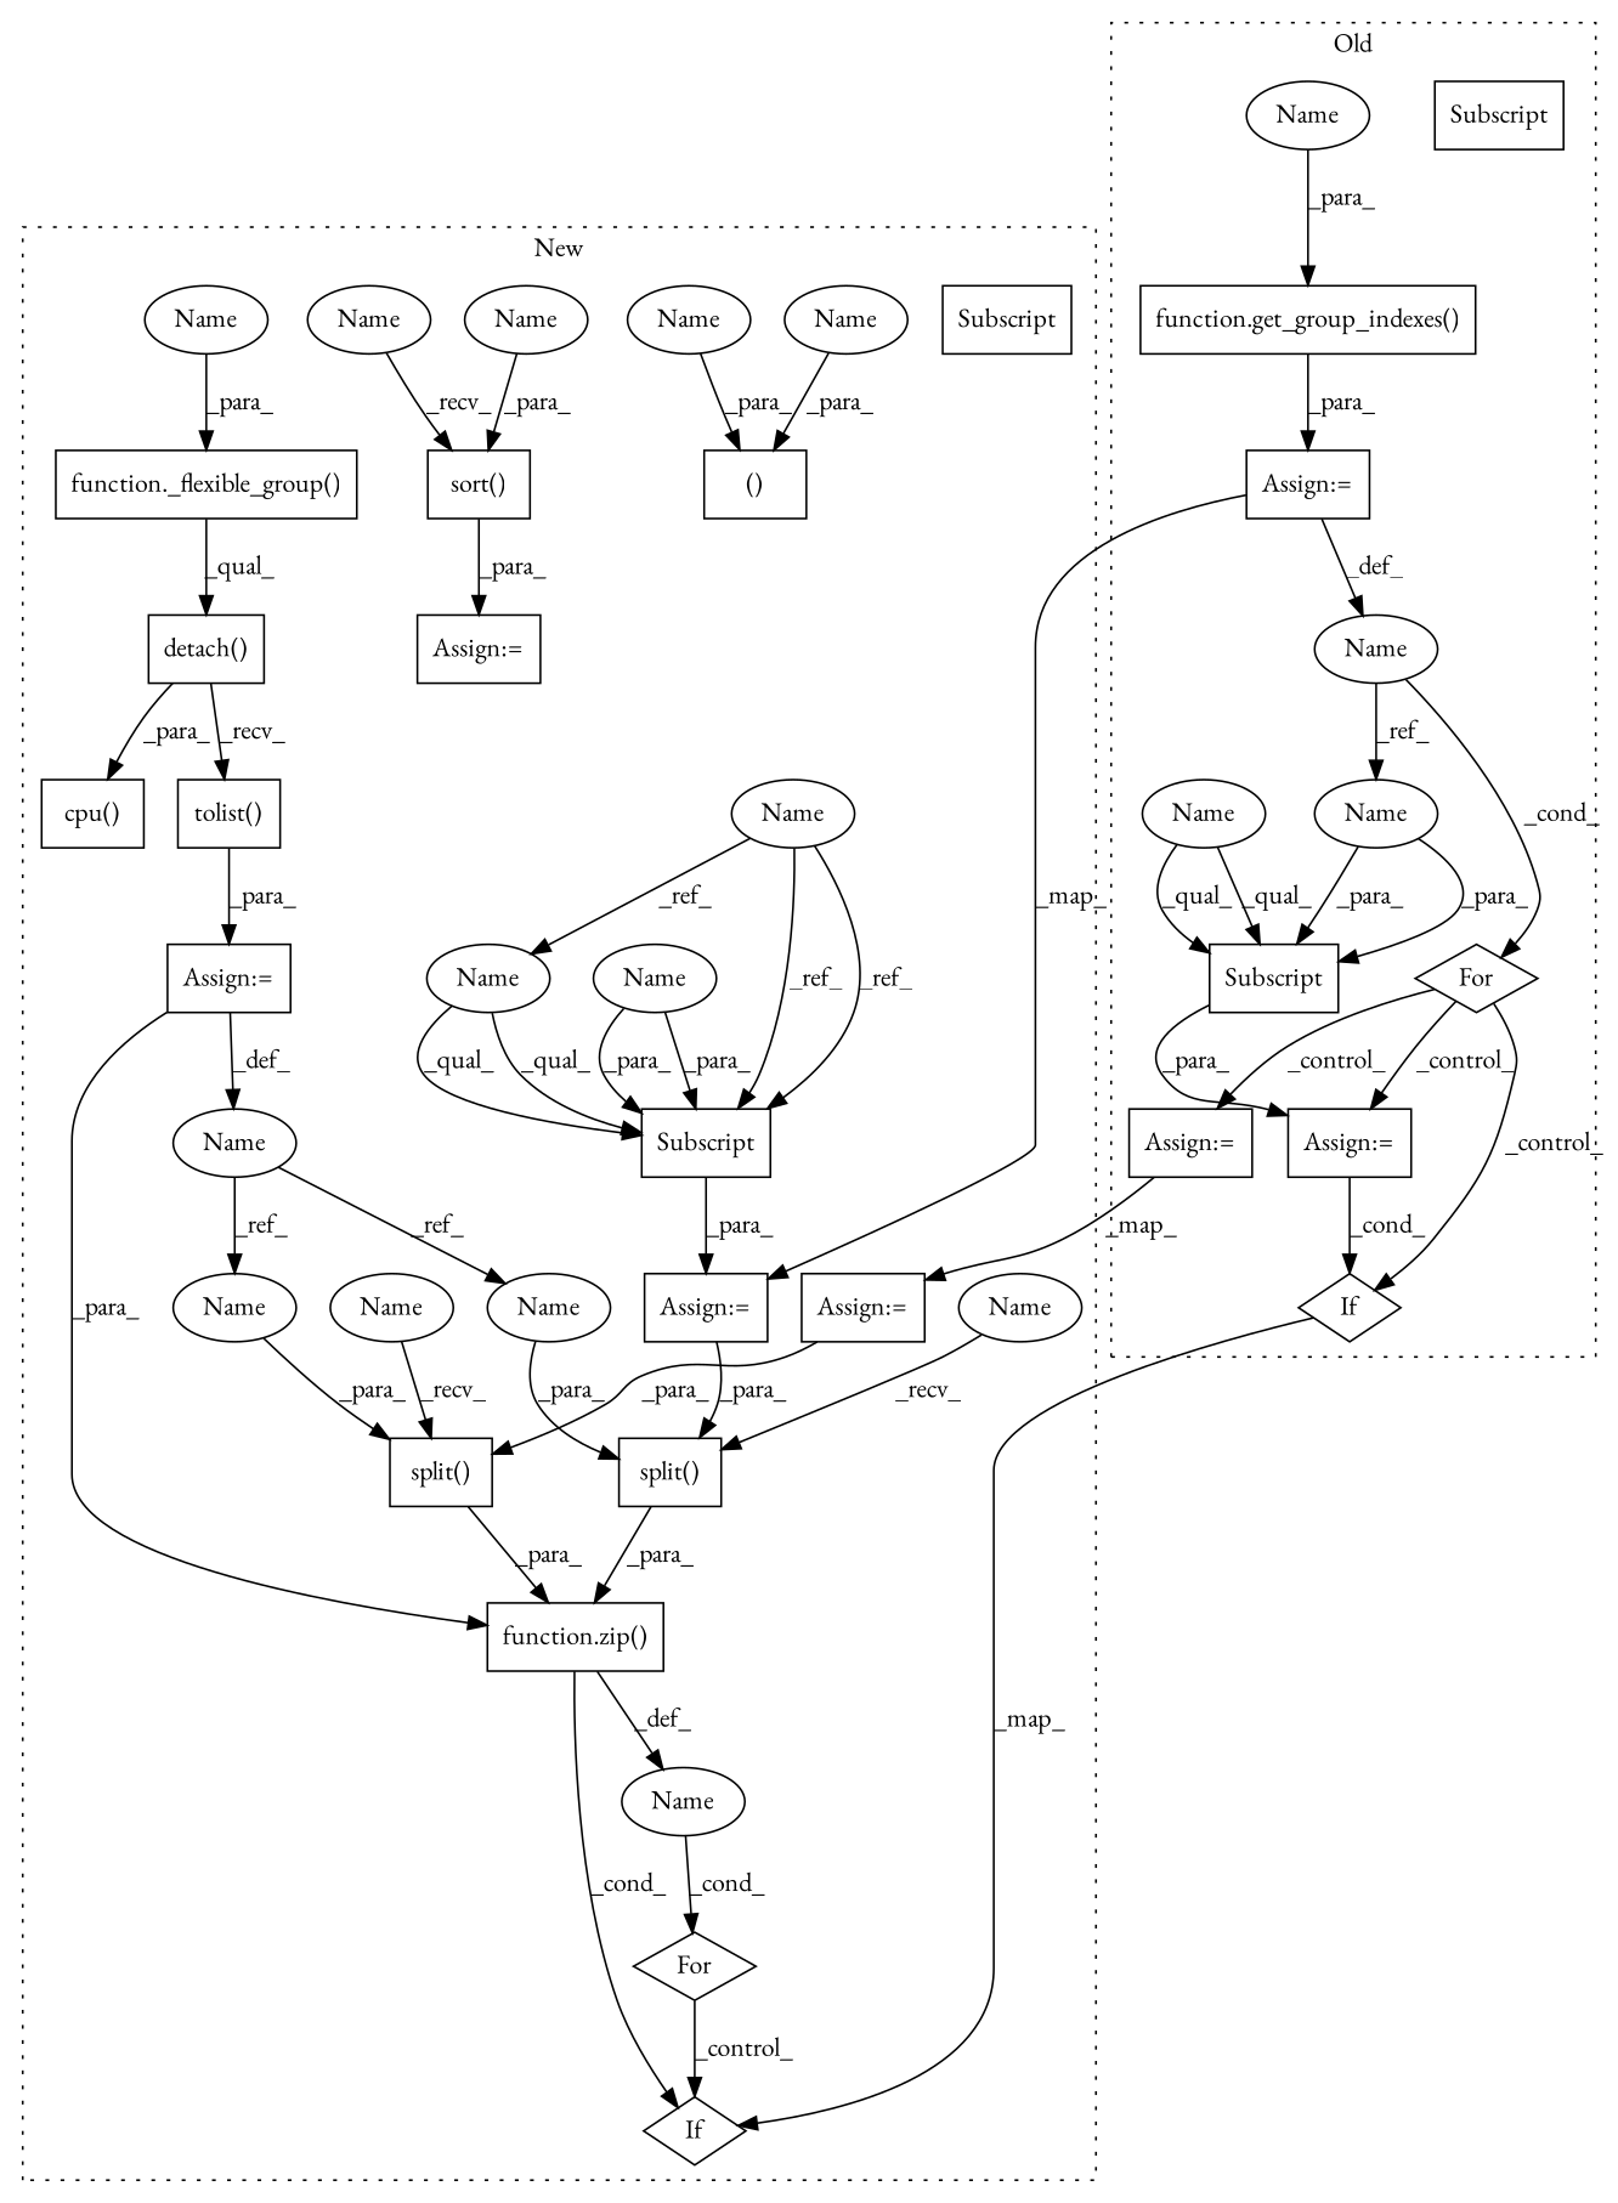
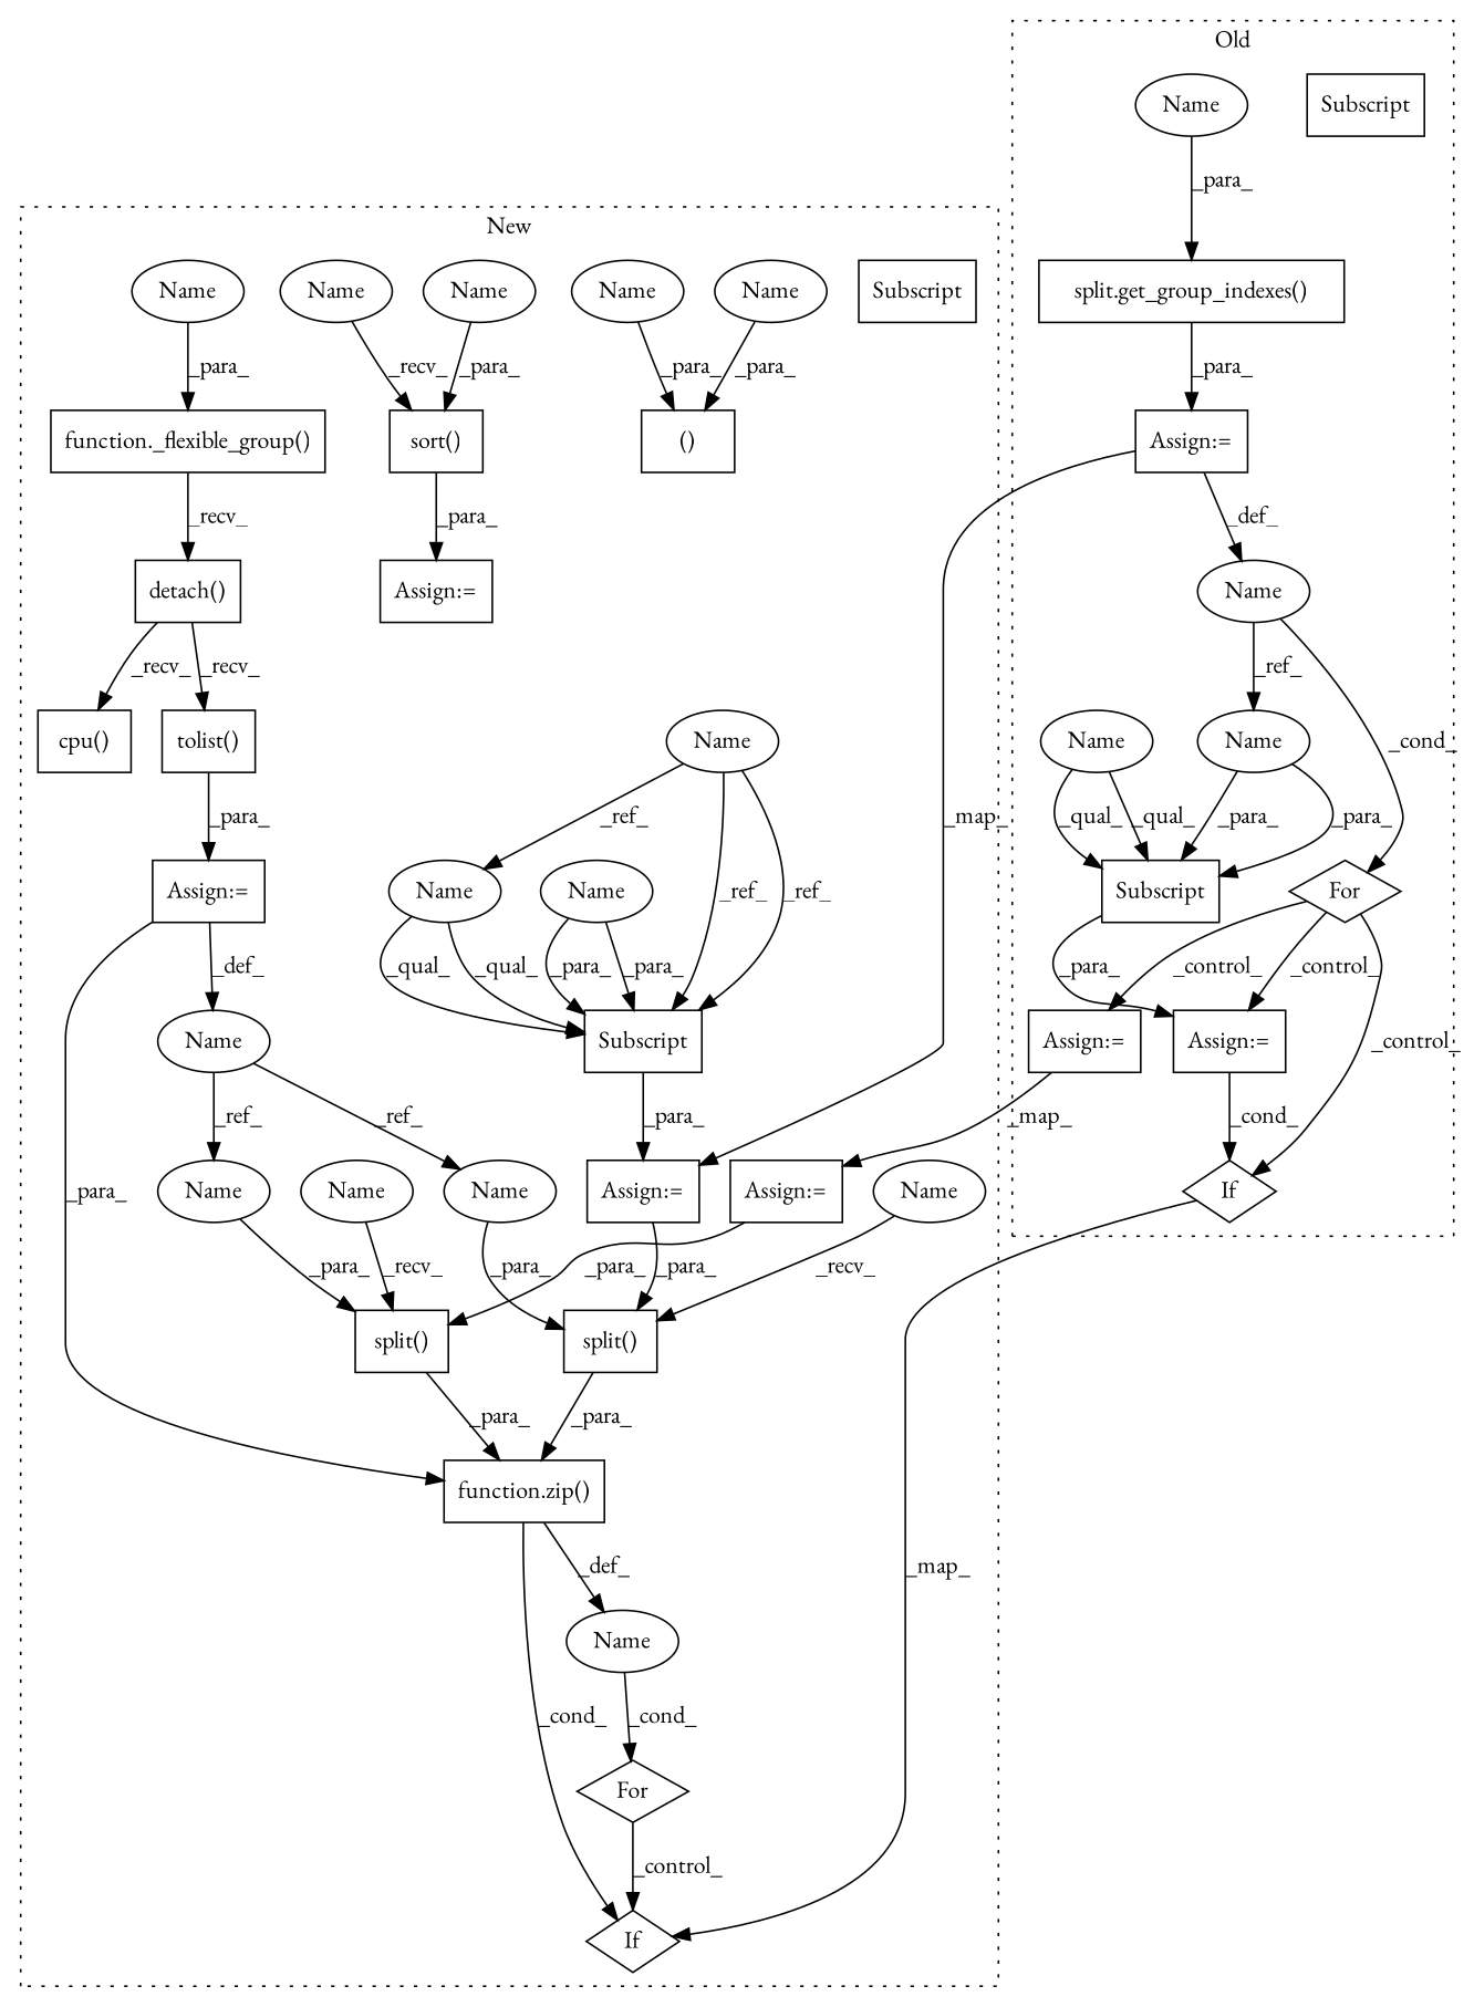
  digraph {
    fontname="EB Garamond"
    node [a=87 fontname="EB Garamond" l=3 s=4149 shape=box]
    edge [fontname="EB Garamond"]
-   n1 [a=75 l="18,1" label="function.get_group_indexes()" s="4046,4071"]
+   n1 [a=75 l="18,1" label="split.get_group_indexes()" s="4046,4071"]
    n2 [a=96 label=If s=4194 shape=diamond]
    n3 [l=5 label=Name s=4086 shape=ellipse]
    n4 [a=107 l="4,14" label=For s="4082,4101" shape=diamond]
    n5 [a=68 label="Assign:=" s=4043]
    n6 [a=68 label="Assign:=" s=4164]
    n7 [a=63 l="13,0" label=Subscript s="4167,0"]
    n8 [a=68 label="Assign:=" s=4125]
    n9 [a=63 l="13,0" label=Subscript s="4167,0"]
    n10 [l=6 label=Name s=4167 shape=ellipse]
    n11 [l=7 label=Name s=4064 shape=ellipse]
    n12 [l=5 label=Name s=4174 shape=ellipse]
    n13 [a=75 l=36 label="detach()"]
    n14 [a=96 label=If s=4378 shape=diamond]
    n15 [l=11 label=Name s=4243 shape=ellipse]
    n16 [a=107 l="4,14" label=For s="4227,4364" shape=diamond]
    n17 [a=75 l="19,1" label="function._flexible_group()" s="4149,4175"]
    n18 [a=75 l="11,1" label="sort()" s="4042,4060"]
    n19 [a=75 l="12,8" label="split()" s="4315,4346"]
    n20 [l=11 label=Name s=4135 shape=ellipse]
    n21 [a=75 l="12,8" label="split()" s="4275,4305"]
    n22 [a=54 l=9 label="()" s=4030]
    n23 [a=63 l="14,0" label=Subscript s="4078,0"]
    n24 [l=5 label=Name s=3938 shape=ellipse]
    n25 [a=68 label="Assign:=" s=4075]
    n26 [a=75 l="17,10" label="function.zip()" s="4258,4354"]
    n27 [a=68 l=12 label="Assign:=" s=4030]
    n28 [a=68 label="Assign:=" s=4146]
    n29 [a=75 l=42 label="cpu()"]
    n30 [a=75 l=51 label="tolist()"]
    n31 [a=68 label="Assign:=" s=4107]
    n32 [l=7 label=Name s=4032 shape=ellipse]
    n33 [l=7 label=Name s=4084 shape=ellipse]
    n34 [l=7 label=Name s=4023 shape=ellipse]
    n35 [l=7 label=Name s=4053 shape=ellipse]
    n36 [l=7 label=Name s=4168 shape=ellipse]
    n37 [l=11 label=Name s=4335 shape=ellipse]
    n38 [l=11 label=Name s=4294 shape=ellipse]
    n39 [a=63 l="14,0" label=Subscript s="4078,0"]
    n40 [l=5 label=Name s=4078 shape=ellipse]
    n41 [l=5 label=Name s=4042 shape=ellipse]
    n42 [l=5 label=Name s=4315 shape=ellipse]
    n43 [l=5 label=Name s=4275 shape=ellipse]
    subgraph cluster_1 {
      label=Old
      style=dotted
      n1
      n2
      n3
      n4
      n5
      n6
      n7
      n8
      n9
      n10
      n11
      n12
    }
    subgraph cluster_2 {
      label=New
      style=dotted
      n13
      n14
      n15
      n16
      n17
      n18
      n19
      n20
      n21
      n22
      n23
      n24
      n25
      n26
      n27
      n28
      n29
      n30
      n31
      n32
      n33
      n34
      n35
      n36
      n37
      n38
      n39
      n40
      n41
      n42
      n43
    }
    n1 -> n5 [label=_para_]
    n2 -> n14 [label=_map_]
    n3 -> n4 [label=_cond_]
    n3 -> n12 [label=_ref_]
    n4 -> n2 [label=_control_]
    n4 -> n6 [label=_control_]
    n4 -> n8 [label=_control_]
    n5 -> n3 [label=_def_]
    n5 -> n25 [label=_map_]
    n6 -> n2 [label=_cond_]
    n8 -> n31 [label=_map_]
    n9 -> n6 [label=_para_]
    n10 -> n9 [label=_qual_]
    n10 -> n9 [label=_qual_]
    n11 -> n1 [label=_para_]
    n12 -> n9 [label=_para_]
    n12 -> n9 [label=_para_]
-   n13 -> n29 [label=_para_]
+   n13 -> n29 [label=_recv_]
    n13 -> n30 [label=_recv_]
    n15 -> n16 [label=_cond_]
    n16 -> n14 [label=_control_]
-   n17 -> n13 [label=_qual_]
+   n17 -> n13 [label=_recv_]
    n18 -> n27 [label=_para_]
    n19 -> n26 [label=_para_]
    n20 -> n37 [label=_ref_]
    n20 -> n38 [label=_ref_]
    n21 -> n26 [label=_para_]
    n24 -> n39 [label=_ref_]
    n24 -> n39 [label=_ref_]
    n24 -> n40 [label=_ref_]
    n25 -> n21 [label=_para_]
    n26 -> n14 [label=_cond_]
    n26 -> n15 [label=_def_]
    n28 -> n20 [label=_def_]
    n28 -> n26 [label=_para_]
    n30 -> n28 [label=_para_]
    n31 -> n19 [label=_para_]
    n32 -> n22 [label=_para_]
    n33 -> n39 [label=_para_]
    n33 -> n39 [label=_para_]
    n34 -> n22 [label=_para_]
    n35 -> n18 [label=_para_]
    n36 -> n17 [label=_para_]
    n37 -> n19 [label=_para_]
    n38 -> n21 [label=_para_]
    n39 -> n25 [label=_para_]
    n40 -> n39 [label=_qual_]
    n40 -> n39 [label=_qual_]
    n41 -> n18 [label=_recv_]
    n42 -> n19 [label=_recv_]
    n43 -> n21 [label=_recv_]
  }
